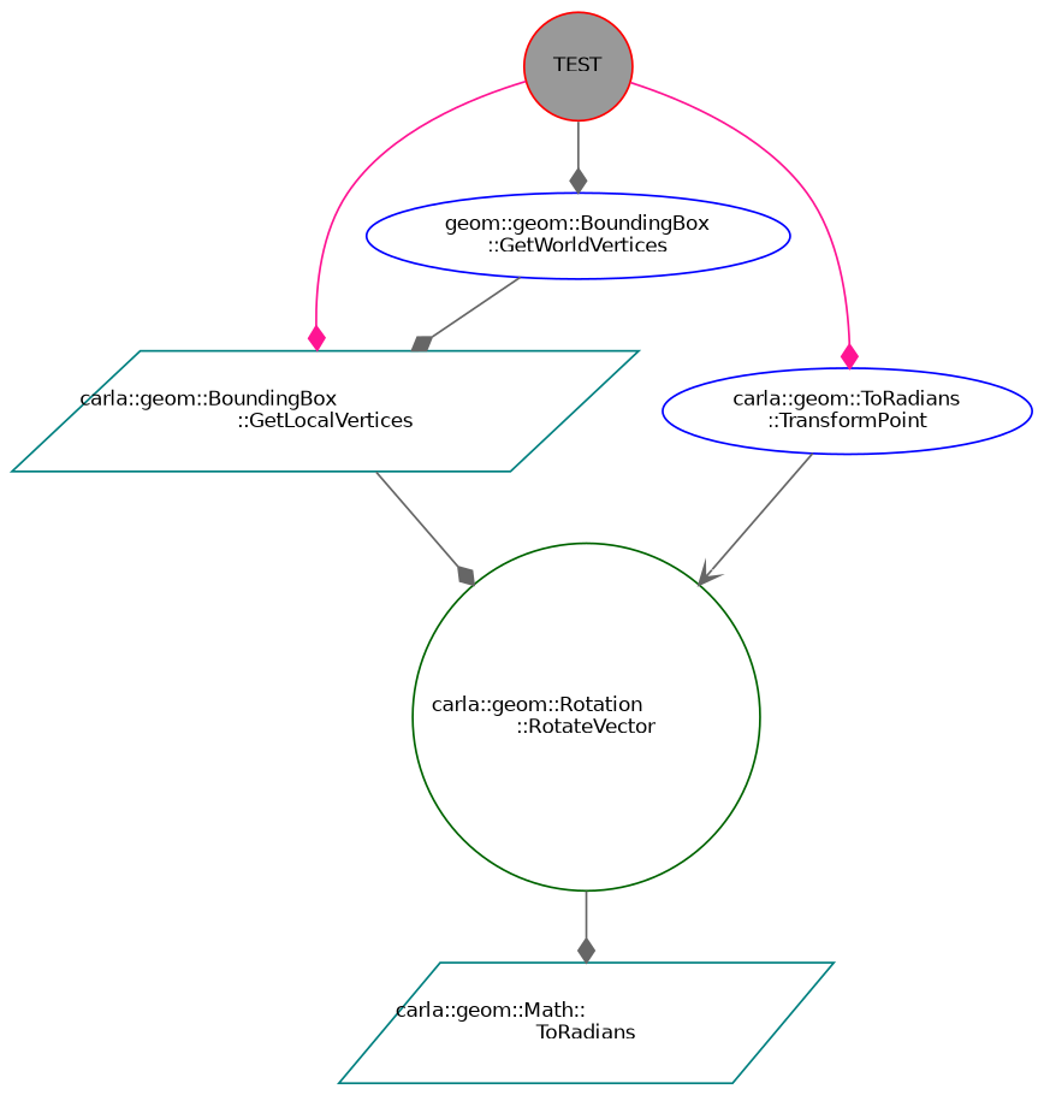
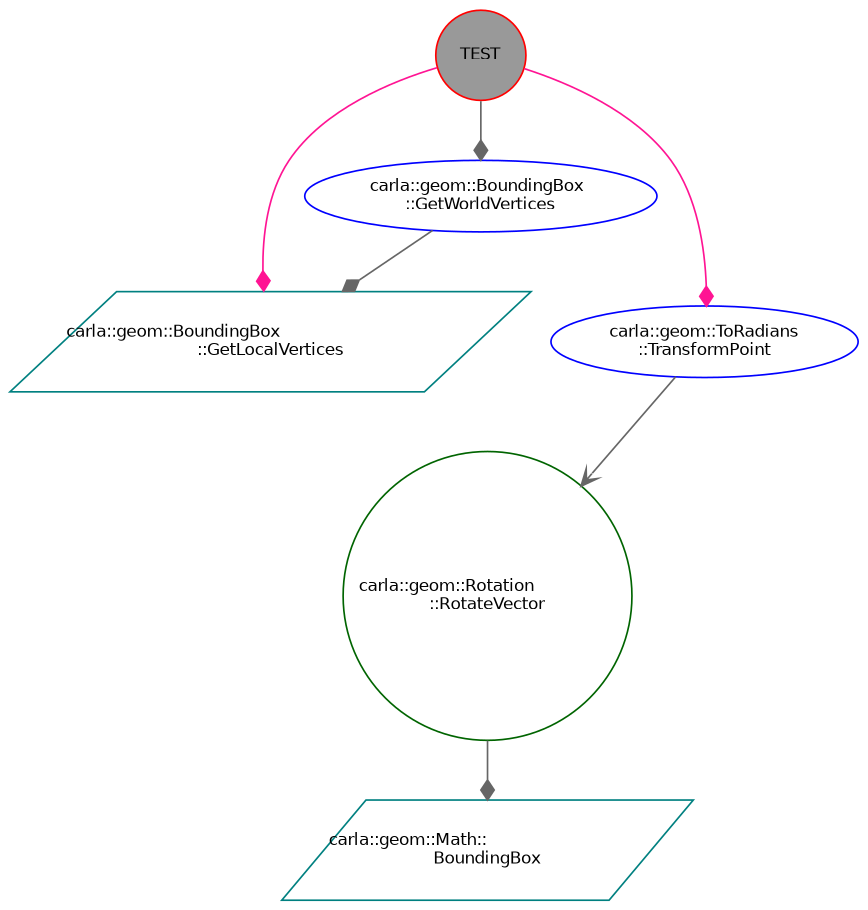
  digraph {
    rankdir=TB
    node [color=teal fillcolor=white fontname=Helvetica fontsize=10 shape=circle style=filled]
    edge [arrowhead=diamond color=gray40 fontname=Helvetica fontsize=10 labelfontname=Helvetica labelfontsize=10 style=solid]
    n1 [color=red fillcolor=grey60 fontcolor=black height=0.2 label=TEST width=0.4]
    n2 [height=0.2 label="carla::geom::BoundingBox\l::GetLocalVertices" shape=parallelogram width=0.4]
-   n3 [color=blue height=0.2 label="geom::geom::BoundingBox\l::GetWorldVertices" shape=ellipse width=0.4]
+   n3 [color=blue height=0.2 label="carla::geom::BoundingBox\l::GetWorldVertices" shape=ellipse width=0.4]
    n4 [color=blue height=0.2 label="carla::geom::ToRadians\l::TransformPoint" shape=ellipse width=0.4]
    n5 [color=darkgreen height=0.2 label="carla::geom::Rotation\l::RotateVector" width=0.4]
-   n6 [height=0.2 label="carla::geom::Math::\lToRadians" shape=parallelogram width=0.4]
+   n6 [height=0.2 label="carla::geom::Math::\lBoundingBox" shape=parallelogram width=0.4]
    n1 -> n2 [color=deeppink]
    n1 -> n3
    n1 -> n4 [color=deeppink]
-   n2 -> n5
    n3 -> n2
    n4 -> n5 [arrowhead=vee]
    n5 -> n6
  }
